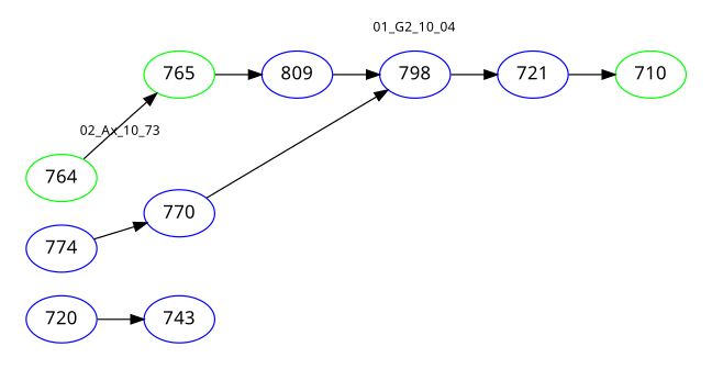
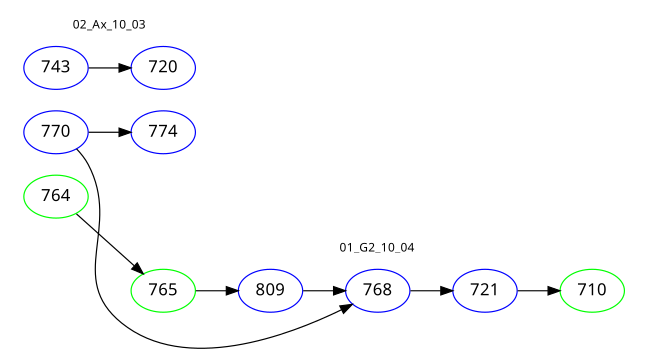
  digraph {
    fontname="Noto Sans"
    rankdir=LR
    node [color=blue fontname="Noto Sans"]
    edge [color=black fontname="Noto Sans"]
    n1 [color=green label=764]
    n2 [label=774]
    n3 [label=770]
    n4 [label=743]
    n5 [label=720]
    n6 [color=green label=765]
    n7 [label=809]
-   n8 [label=798]
+   n8 [label=768]
    n9 [label=721]
    n10 [color=green label=710]
    subgraph cluster_1 {
      color=white
      fontsize=10
-     label="02_Ax_10_73"
+     label="02_Ax_10_03"
      n1
      n2
      n3
      n4
      n5
    }
    subgraph cluster_2 {
      color=white
      fontsize=10
      label="01_G2_10_04"
      n6
      n7
      n8
      n9
      n10
    }
    n1 -> n6
-   n2 -> n3
+   n3 -> n2
    n3 -> n8
-   n5 -> n4
+   n4 -> n5
    n6 -> n7
    n7 -> n8
    n8 -> n9
    n9 -> n10
  }
